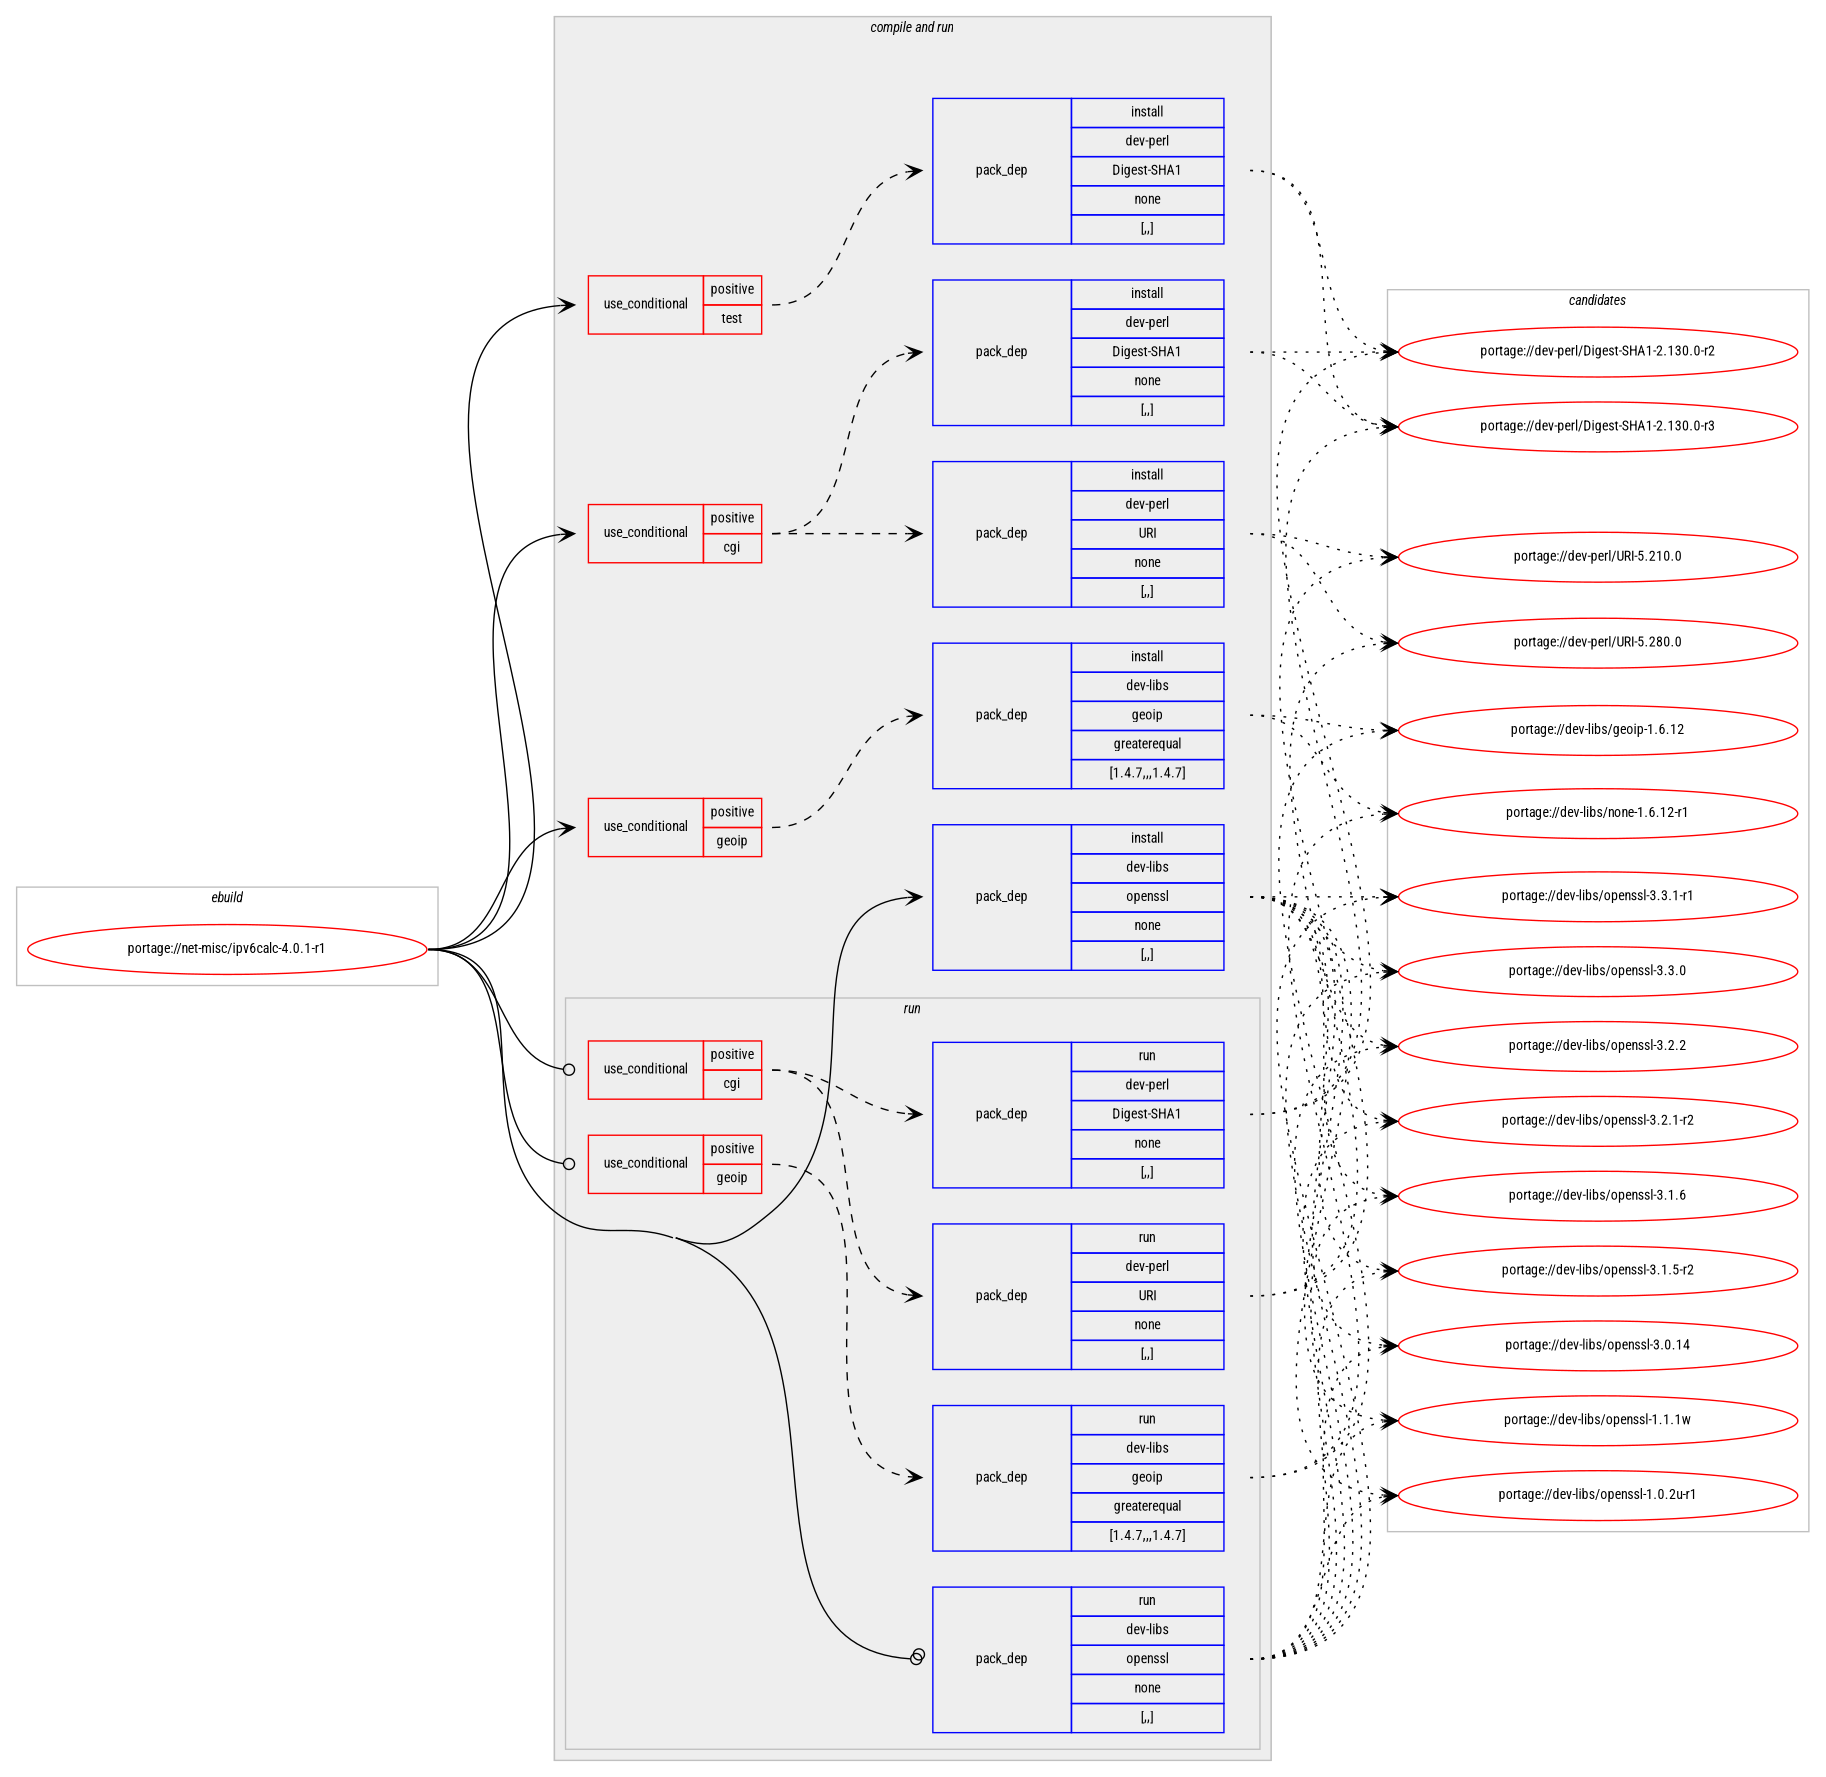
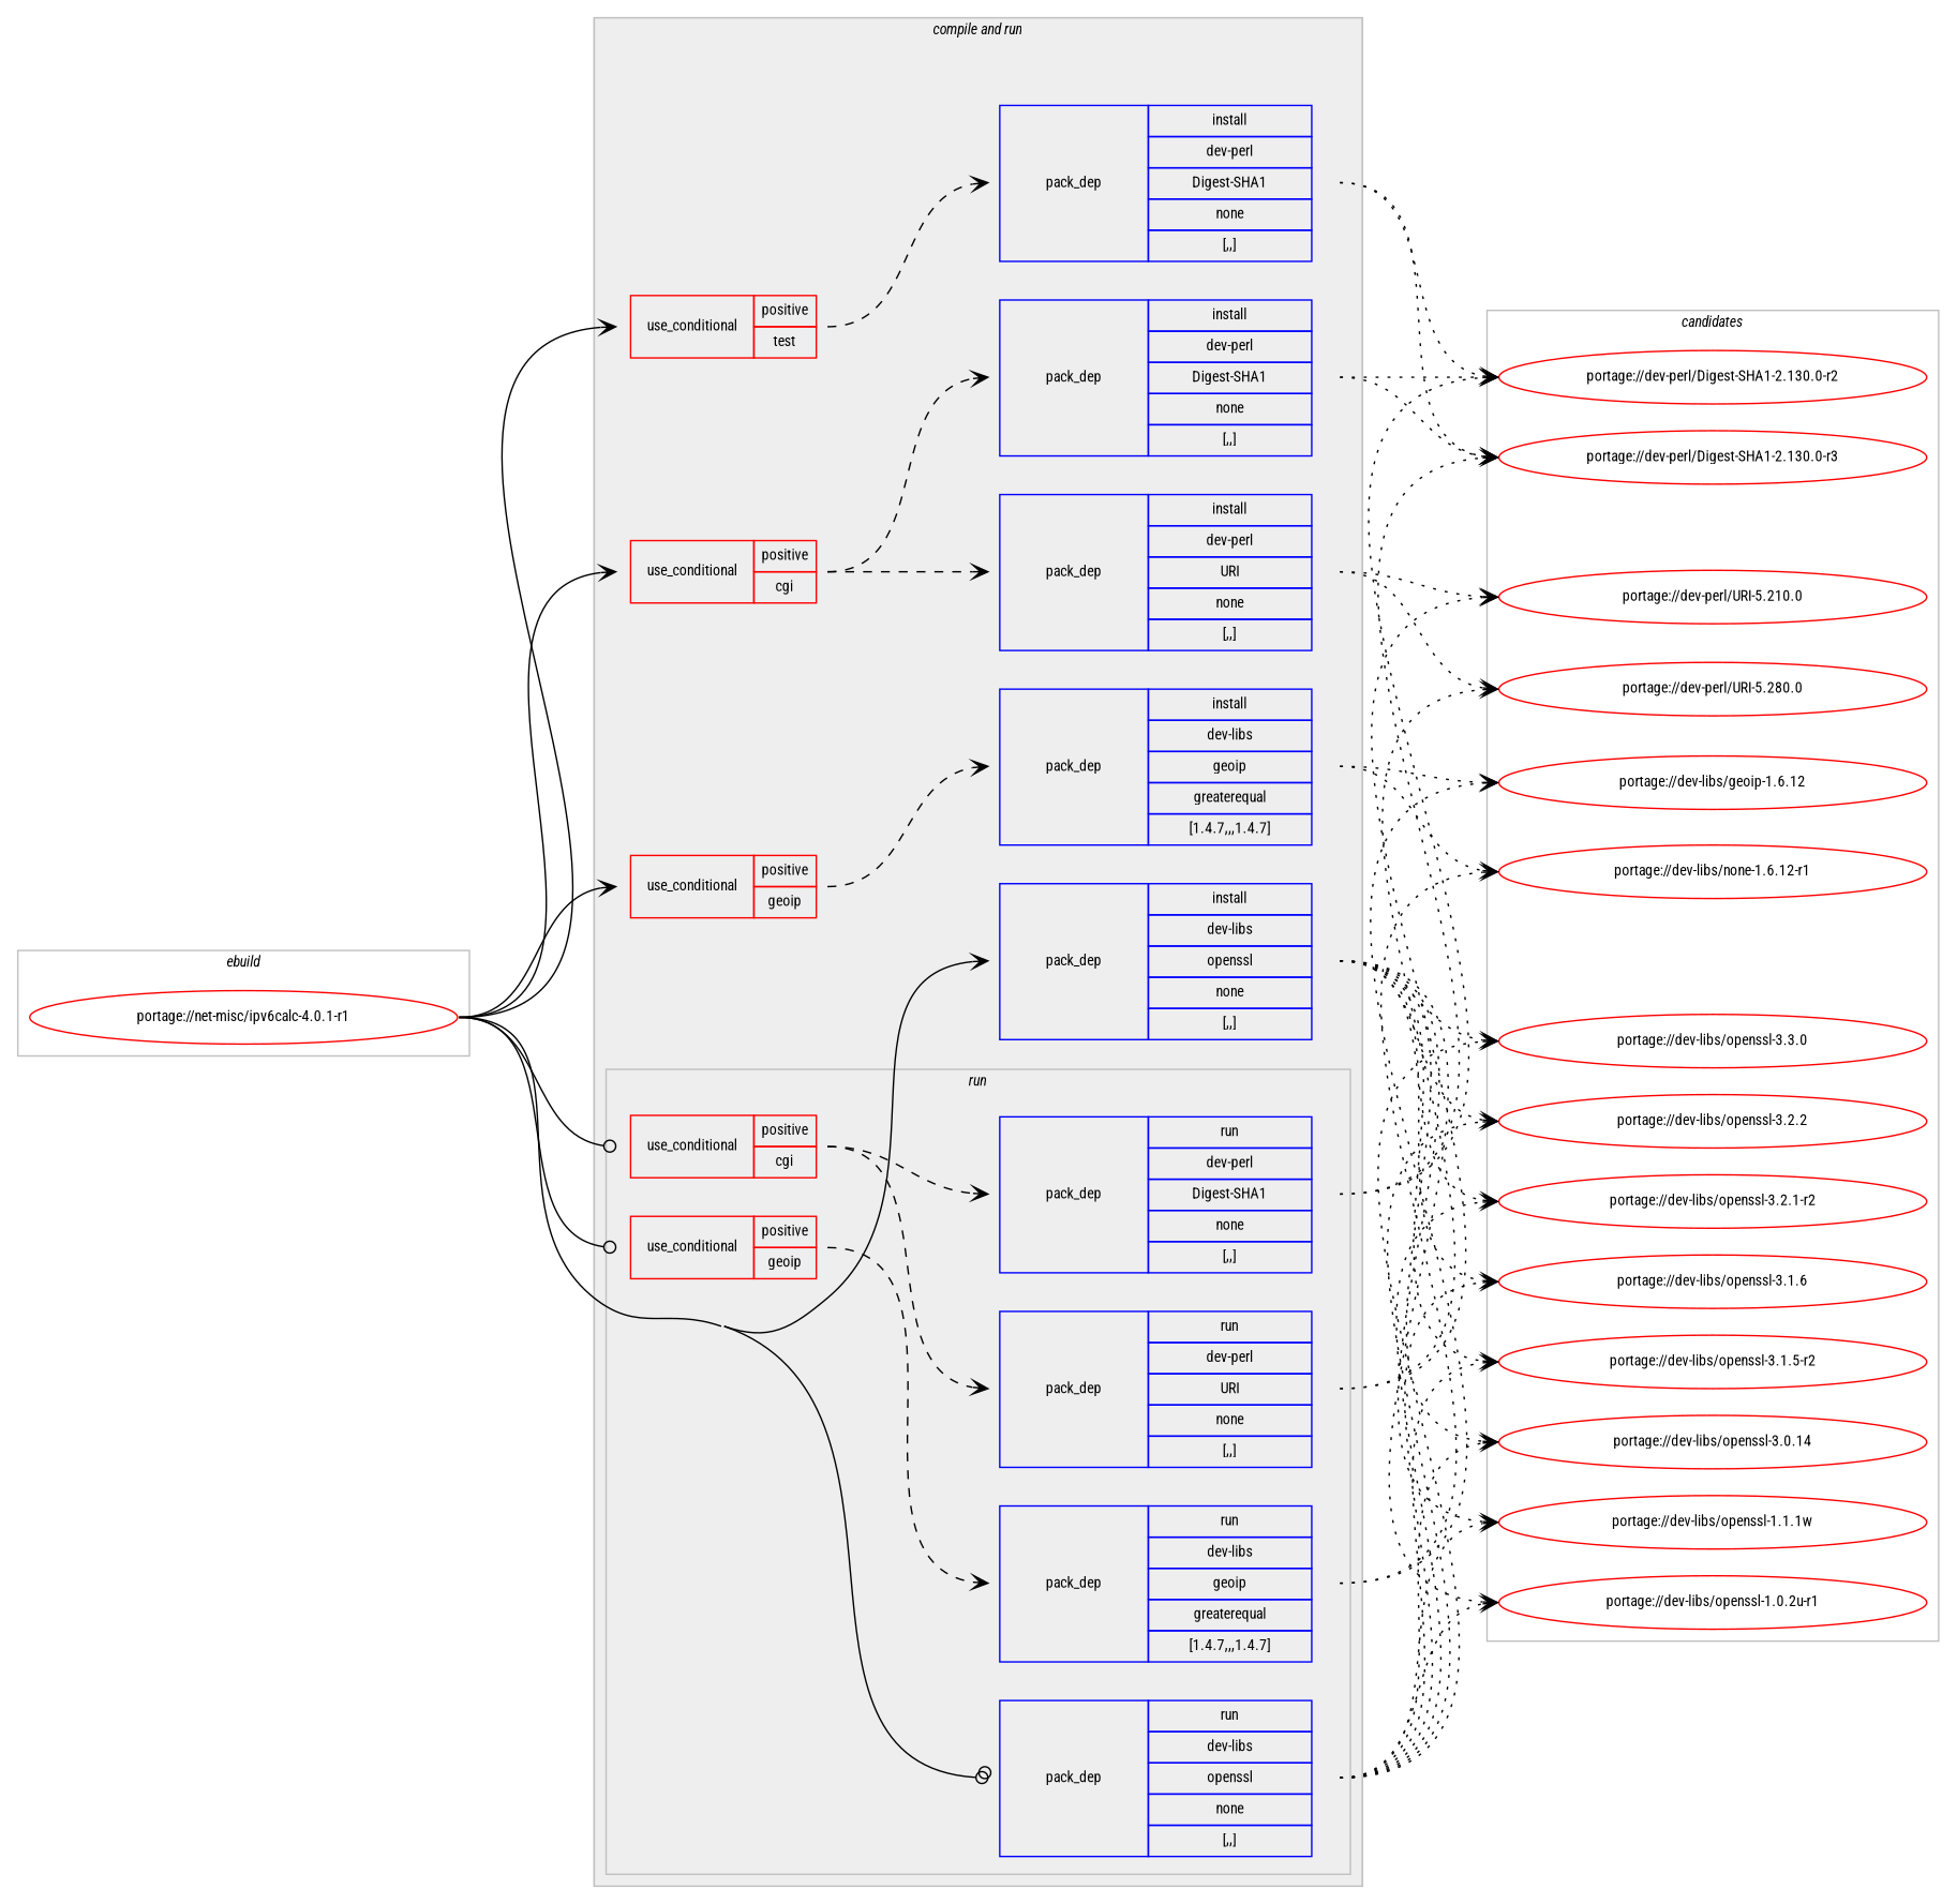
  digraph {
    compound=true
    concentrate=true
    fontname="Roboto Condensed"
    fontsize=10
    newrank=true
    rankdir=LR
    ranksep=1.5
    node [color=red fontname="Roboto Condensed" fontsize=10]
    edge [arrowhead=vee fontname="Roboto Condensed" headport=w style=dotted tailport=e weight=100]
    n1 [label="portage://net-misc/ipv6calc-4.0.1-r1" width=4]
    n2 [color=blue label=<<TABLE BORDER="0" CELLBORDER="1" CELLSPACING="0" CELLPADDING="4" WIDTH="220"><TR><TD ROWSPAN="6" CELLPADDING="30">pack_dep</TD></TR><TR><TD WIDTH="110">install</TD></TR><TR><TD>dev-perl</TD></TR><TR><TD>URI</TD></TR><TR><TD>none</TD></TR><TR><TD>[,,]</TD></TR></TABLE>> shape=none]
    n3 [color=blue label=<<TABLE BORDER="0" CELLBORDER="1" CELLSPACING="0" CELLPADDING="4" WIDTH="220"><TR><TD ROWSPAN="6" CELLPADDING="30">pack_dep</TD></TR><TR><TD WIDTH="110">install</TD></TR><TR><TD>dev-perl</TD></TR><TR><TD>Digest-SHA1</TD></TR><TR><TD>none</TD></TR><TR><TD>[,,]</TD></TR></TABLE>> shape=none]
    n4 [label=<<TABLE BORDER="0" CELLBORDER="1" CELLSPACING="0" CELLPADDING="4"><TR><TD ROWSPAN="3" CELLPADDING="10">use_conditional</TD></TR><TR><TD>positive</TD></TR><TR><TD>cgi</TD></TR></TABLE>> shape=none]
    n5 [color=blue label=<<TABLE BORDER="0" CELLBORDER="1" CELLSPACING="0" CELLPADDING="4" WIDTH="220"><TR><TD ROWSPAN="6" CELLPADDING="30">pack_dep</TD></TR><TR><TD WIDTH="110">install</TD></TR><TR><TD>dev-libs</TD></TR><TR><TD>geoip</TD></TR><TR><TD>greaterequal</TD></TR><TR><TD>[1.4.7,,,1.4.7]</TD></TR></TABLE>> shape=none]
    n6 [label=<<TABLE BORDER="0" CELLBORDER="1" CELLSPACING="0" CELLPADDING="4"><TR><TD ROWSPAN="3" CELLPADDING="10">use_conditional</TD></TR><TR><TD>positive</TD></TR><TR><TD>geoip</TD></TR></TABLE>> shape=none]
    n7 [color=blue label=<<TABLE BORDER="0" CELLBORDER="1" CELLSPACING="0" CELLPADDING="4" WIDTH="220"><TR><TD ROWSPAN="6" CELLPADDING="30">pack_dep</TD></TR><TR><TD WIDTH="110">install</TD></TR><TR><TD>dev-perl</TD></TR><TR><TD>Digest-SHA1</TD></TR><TR><TD>none</TD></TR><TR><TD>[,,]</TD></TR></TABLE>> shape=none]
    n8 [label=<<TABLE BORDER="0" CELLBORDER="1" CELLSPACING="0" CELLPADDING="4"><TR><TD ROWSPAN="3" CELLPADDING="10">use_conditional</TD></TR><TR><TD>positive</TD></TR><TR><TD>test</TD></TR></TABLE>> shape=none]
    n9 [color=blue label=<<TABLE BORDER="0" CELLBORDER="1" CELLSPACING="0" CELLPADDING="4" WIDTH="220"><TR><TD ROWSPAN="6" CELLPADDING="30">pack_dep</TD></TR><TR><TD WIDTH="110">install</TD></TR><TR><TD>dev-libs</TD></TR><TR><TD>openssl</TD></TR><TR><TD>none</TD></TR><TR><TD>[,,]</TD></TR></TABLE>> shape=none]
    n10 [color=blue label=<<TABLE BORDER="0" CELLBORDER="1" CELLSPACING="0" CELLPADDING="4" WIDTH="220"><TR><TD ROWSPAN="6" CELLPADDING="30">pack_dep</TD></TR><TR><TD WIDTH="110">run</TD></TR><TR><TD>dev-perl</TD></TR><TR><TD>URI</TD></TR><TR><TD>none</TD></TR><TR><TD>[,,]</TD></TR></TABLE>> shape=none]
    n11 [color=blue label=<<TABLE BORDER="0" CELLBORDER="1" CELLSPACING="0" CELLPADDING="4" WIDTH="220"><TR><TD ROWSPAN="6" CELLPADDING="30">pack_dep</TD></TR><TR><TD WIDTH="110">run</TD></TR><TR><TD>dev-perl</TD></TR><TR><TD>Digest-SHA1</TD></TR><TR><TD>none</TD></TR><TR><TD>[,,]</TD></TR></TABLE>> shape=none]
    n12 [label=<<TABLE BORDER="0" CELLBORDER="1" CELLSPACING="0" CELLPADDING="4"><TR><TD ROWSPAN="3" CELLPADDING="10">use_conditional</TD></TR><TR><TD>positive</TD></TR><TR><TD>cgi</TD></TR></TABLE>> shape=none]
    n13 [color=blue label=<<TABLE BORDER="0" CELLBORDER="1" CELLSPACING="0" CELLPADDING="4" WIDTH="220"><TR><TD ROWSPAN="6" CELLPADDING="30">pack_dep</TD></TR><TR><TD WIDTH="110">run</TD></TR><TR><TD>dev-libs</TD></TR><TR><TD>geoip</TD></TR><TR><TD>greaterequal</TD></TR><TR><TD>[1.4.7,,,1.4.7]</TD></TR></TABLE>> shape=none]
    n14 [label=<<TABLE BORDER="0" CELLBORDER="1" CELLSPACING="0" CELLPADDING="4"><TR><TD ROWSPAN="3" CELLPADDING="10">use_conditional</TD></TR><TR><TD>positive</TD></TR><TR><TD>geoip</TD></TR></TABLE>> shape=none]
    n15 [color=blue label=<<TABLE BORDER="0" CELLBORDER="1" CELLSPACING="0" CELLPADDING="4" WIDTH="220"><TR><TD ROWSPAN="6" CELLPADDING="30">pack_dep</TD></TR><TR><TD WIDTH="110">run</TD></TR><TR><TD>dev-libs</TD></TR><TR><TD>openssl</TD></TR><TR><TD>none</TD></TR><TR><TD>[,,]</TD></TR></TABLE>> shape=none]
    n16 [label="portage://dev-perl/URI-5.280.0" width=4]
    n17 [label="portage://dev-perl/URI-5.210.0" width=4]
    n18 [label="portage://dev-perl/Digest-SHA1-2.130.0-r3" width=4]
    n19 [label="portage://dev-perl/Digest-SHA1-2.130.0-r2" width=4]
    n20 [label="portage://dev-libs/none-1.6.12-r1" width=4]
    n21 [label="portage://dev-libs/geoip-1.6.12" width=4]
-   n22 [label="portage://dev-libs/openssl-3.3.1-r1" width=4]
    n23 [label="portage://dev-libs/openssl-3.3.0" width=4]
    n24 [label="portage://dev-libs/openssl-3.2.2" width=4]
    n25 [label="portage://dev-libs/openssl-3.2.1-r2" width=4]
    n26 [label="portage://dev-libs/openssl-3.1.6" width=4]
    n27 [label="portage://dev-libs/openssl-3.1.5-r2" width=4]
    n28 [label="portage://dev-libs/openssl-3.0.14" width=4]
    n29 [label="portage://dev-libs/openssl-1.1.1w" width=4]
    n30 [label="portage://dev-libs/openssl-1.0.2u-r1" width=4]
    subgraph cluster_1 {
      color=gray
      label=<<i>ebuild</i>>
      n1
    }
    subgraph cluster_2 {
      color=gray
      label=<<i>dependencies</i>>
      subgraph cluster_3 {
        color=gray
        fillcolor="#eeeeee"
        label=<<i>compile</i>>
        style=filled
        subgraph sub_4 {
          color=gray
          fillcolor="#eeeeee"
          label=<<i>compile</i>>
          style=filled
          n4
          subgraph sub_5 {
            color=gray
            fillcolor="#eeeeee"
            label=<<i>compile</i>>
            style=filled
            n2
          }
          subgraph sub_6 {
            color=gray
            fillcolor="#eeeeee"
            label=<<i>compile</i>>
            style=filled
            n3
          }
        }
        subgraph sub_7 {
          color=gray
          fillcolor="#eeeeee"
          label=<<i>compile</i>>
          style=filled
          n6
          subgraph sub_8 {
            color=gray
            fillcolor="#eeeeee"
            label=<<i>compile</i>>
            style=filled
            n5
          }
        }
        subgraph sub_9 {
          color=gray
          fillcolor="#eeeeee"
          label=<<i>compile</i>>
          style=filled
          n8
          subgraph sub_10 {
            color=gray
            fillcolor="#eeeeee"
            label=<<i>compile</i>>
            style=filled
            n7
          }
        }
        subgraph sub_11 {
          color=gray
          fillcolor="#eeeeee"
          label=<<i>compile</i>>
          style=filled
          n9
        }
      }
      subgraph cluster_12 {
        color=gray
        fillcolor="#eeeeee"
        label=<<i>compile and run</i>>
        style=filled
      }
      subgraph cluster_13 {
        color=gray
        fillcolor="#eeeeee"
        label=<<i>run</i>>
        style=filled
        subgraph sub_14 {
          color=gray
          fillcolor="#eeeeee"
          label=<<i>run</i>>
          style=filled
          n12
          subgraph sub_15 {
            color=gray
            fillcolor="#eeeeee"
            label=<<i>run</i>>
            style=filled
            n10
          }
          subgraph sub_16 {
            color=gray
            fillcolor="#eeeeee"
            label=<<i>run</i>>
            style=filled
            n11
          }
        }
        subgraph sub_17 {
          color=gray
          fillcolor="#eeeeee"
          label=<<i>run</i>>
          style=filled
          n14
          subgraph sub_18 {
            color=gray
            fillcolor="#eeeeee"
            label=<<i>run</i>>
            style=filled
            n13
          }
        }
        subgraph sub_19 {
          color=gray
          fillcolor="#eeeeee"
          label=<<i>run</i>>
          style=filled
          n15
        }
      }
    }
    subgraph cluster_20 {
      color=gray
      label=<<i>candidates</i>>
      rank=same
      subgraph sub_21 {
        color=black
        label=<<i>candidates</i>>
        nodesep=1
        rank=same
        n16
        n17
      }
      subgraph sub_22 {
        color=black
        label=<<i>candidates</i>>
        nodesep=1
        rank=same
        n18
        n19
      }
      subgraph sub_23 {
        color=black
        label=<<i>candidates</i>>
        nodesep=1
        rank=same
        n20
        n21
      }
      subgraph sub_24 {
        color=black
        label=<<i>candidates</i>>
        nodesep=1
        rank=same
        n18
        n19
      }
      subgraph sub_25 {
        color=black
        label=<<i>candidates</i>>
        nodesep=1
        rank=same
-       n22
        n23
        n24
        n25
        n26
        n27
        n28
        n29
        n30
      }
      subgraph sub_26 {
        color=black
        label=<<i>candidates</i>>
        nodesep=1
        rank=same
        n16
        n17
      }
      subgraph sub_27 {
        color=black
        label=<<i>candidates</i>>
        nodesep=1
        rank=same
        n18
        n19
      }
      subgraph sub_28 {
        color=black
        label=<<i>candidates</i>>
        nodesep=1
        rank=same
        n20
        n21
      }
      subgraph sub_29 {
        color=black
        label=<<i>candidates</i>>
        nodesep=1
        rank=same
-       n22
        n23
        n24
        n25
        n26
        n27
        n28
        n29
        n30
      }
    }
    n1 -> n4 [style=solid weight=20]
    n1 -> n6 [style=solid weight=20]
    n1 -> n8 [style=solid weight=20]
    n1 -> n9 [style=solid weight=20]
    n1 -> n12 [arrowhead=odot style=solid weight=20]
    n1 -> n14 [arrowhead=odot style=solid weight=20]
    n1 -> n15 [arrowhead=odot style=solid weight=20]
    n2 -> n16
    n2 -> n17
    n3 -> n18
    n3 -> n19
    n4 -> n2 [style=dashed weight=20]
    n4 -> n3 [style=dashed weight=20]
    n5 -> n20
    n5 -> n21
    n6 -> n5 [style=dashed weight=20]
    n7 -> n18
    n7 -> n19
    n8 -> n7 [style=dashed weight=20]
-   n9 -> n22
    n9 -> n23
    n9 -> n24
    n9 -> n25
    n9 -> n26
    n9 -> n27
    n9 -> n28
    n9 -> n29
    n9 -> n30
    n10 -> n16
    n10 -> n17
    n11 -> n18
    n11 -> n19
    n12 -> n10 [style=dashed weight=20]
    n12 -> n11 [style=dashed weight=20]
    n13 -> n20
    n13 -> n21
    n14 -> n13 [style=dashed weight=20]
-   n15 -> n22
    n15 -> n23
    n15 -> n24
    n15 -> n25
    n15 -> n26
    n15 -> n27
    n15 -> n28
    n15 -> n29
    n15 -> n30
  }
